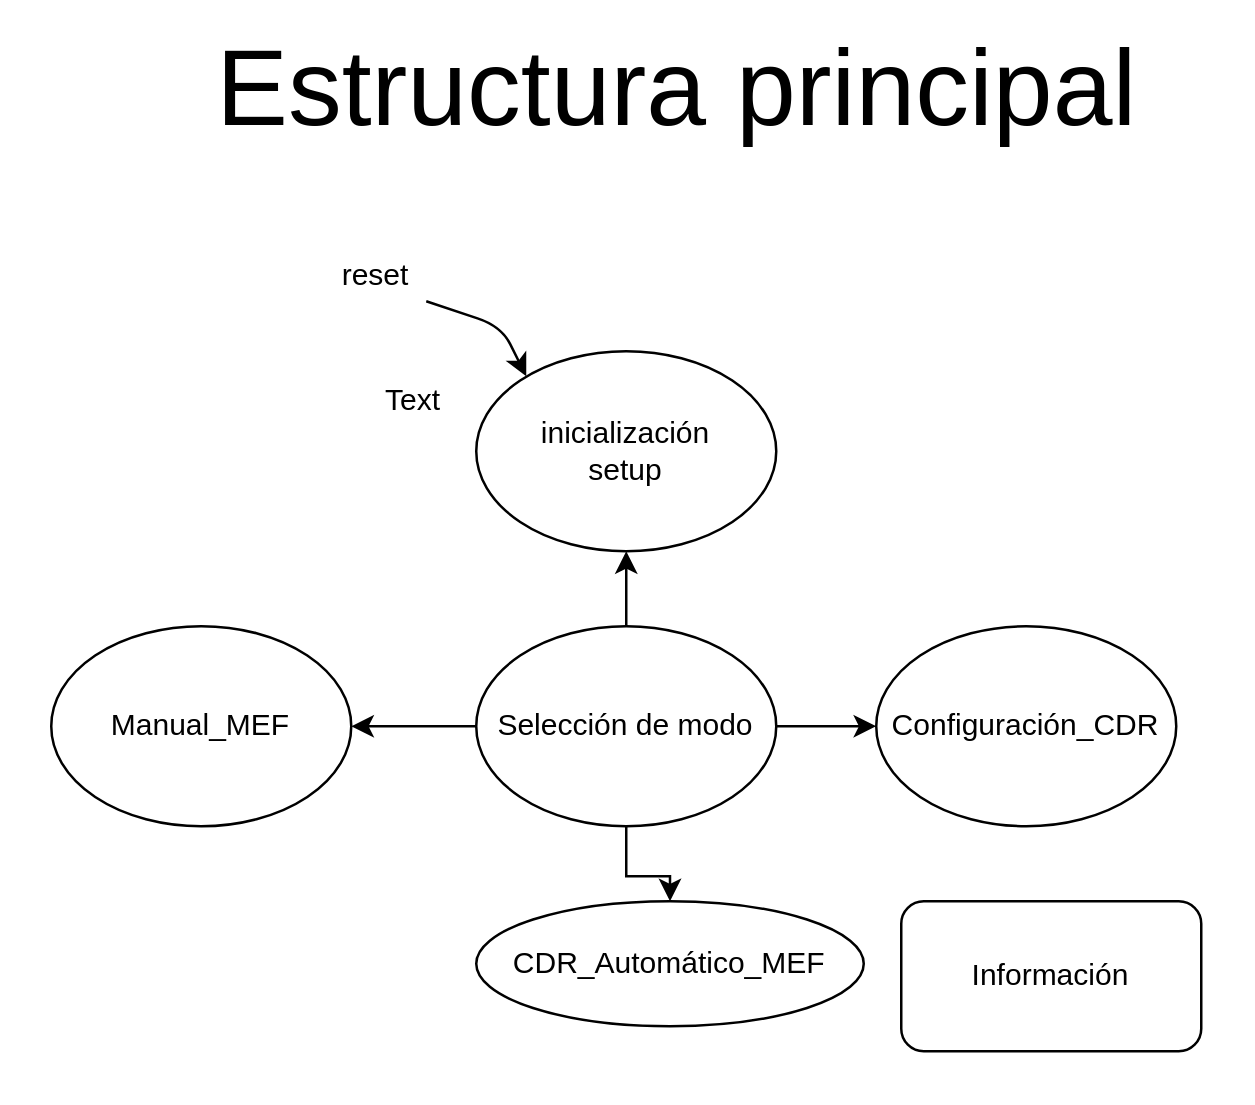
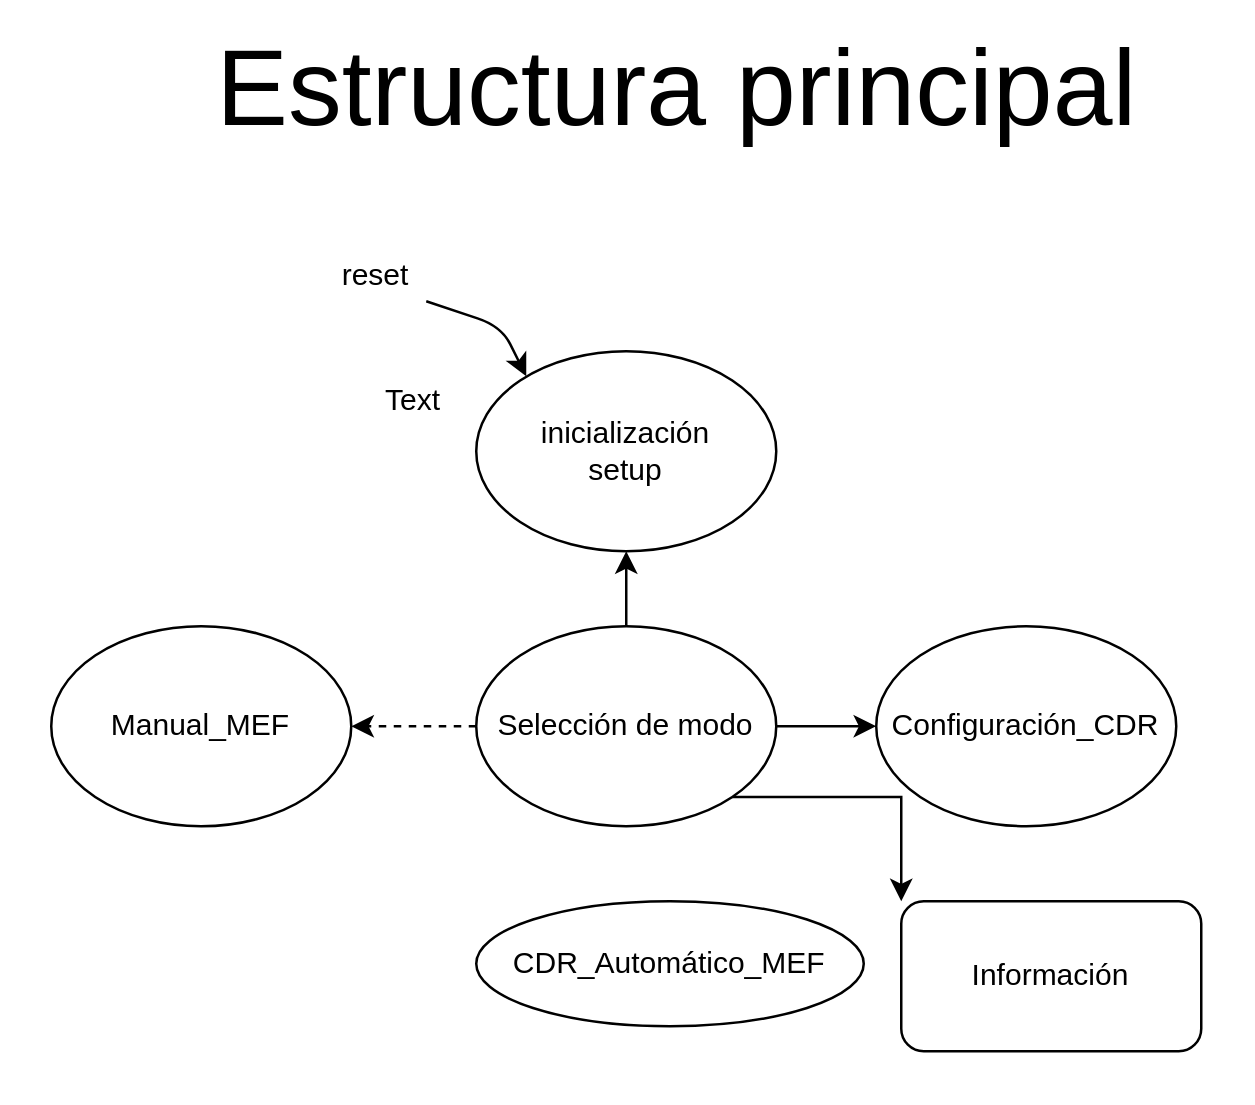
  <mxCell id="0" />
  <mxCell id="1" parent="0" />
  <mxCell id="2" value="" style="edgeStyle=orthogonalEdgeStyle;rounded=0;orthogonalLoop=1;jettySize=auto;html=1;" parent="1" source="7" target="11" edge="1"><mxGeometry relative="1" as="geometry" /></mxCell>
- <mxCell id="3" value="" style="edgeStyle=orthogonalEdgeStyle;rounded=0;orthogonalLoop=1;jettySize=auto;html=1;" parent="1" source="7" target="10" edge="1"><mxGeometry relative="1" as="geometry" /></mxCell>
  <mxCell id="4" value="" style="edgeStyle=orthogonalEdgeStyle;rounded=0;orthogonalLoop=1;jettySize=auto;html=1;" parent="1" source="7" target="12" edge="1"><mxGeometry relative="1" as="geometry" /></mxCell>
- <mxCell id="5" value="" style="edgeStyle=orthogonalEdgeStyle;rounded=0;orthogonalLoop=1;jettySize=auto;html=1;" parent="1" source="7" target="13" edge="1"><mxGeometry relative="1" as="geometry" /></mxCell>
+ <mxCell id="5" value="" style="edgeStyle=orthogonalEdgeStyle;rounded=0;orthogonalLoop=1;jettySize=auto;html=1;dashed=1;" parent="1" source="7" target="13" edge="1"><mxGeometry relative="1" as="geometry" /></mxCell>
+ <mxCell id="6" style="edgeStyle=orthogonalEdgeStyle;rounded=0;orthogonalLoop=1;jettySize=auto;html=1;exitX=1;exitY=1;exitDx=0;exitDy=0;entryX=0;entryY=0;entryDx=0;entryDy=0;" parent="1" source="7" target="14" edge="1"><mxGeometry relative="1" as="geometry" /></mxCell>
  <mxCell id="7" value="Selección de modo" style="ellipse;whiteSpace=wrap;html=1;" parent="1" vertex="1"><mxGeometry x="190" y="250" width="120" height="80" as="geometry" /></mxCell>
  <mxCell id="8" value="" style="endArrow=classic;html=1;" parent="1" edge="1"><mxGeometry width="50" height="50" relative="1" as="geometry"><mxPoint x="170" y="120" as="sourcePoint" /><mxPoint x="210" y="150" as="targetPoint" /><Array as="points"><mxPoint x="200" y="130" /></Array></mxGeometry></mxCell>
  <mxCell id="9" value="reset" style="text;html=1;strokeColor=none;fillColor=none;align=center;verticalAlign=middle;whiteSpace=wrap;rounded=0;" parent="1" vertex="1"><mxGeometry x="130" y="100" width="40" height="20" as="geometry" /></mxCell>
  <mxCell id="10" value="CDR_Automático_MEF" style="ellipse;whiteSpace=wrap;html=1;" parent="1" vertex="1"><mxGeometry x="190" y="360" width="155" height="50" as="geometry" /></mxCell>
  <mxCell id="11" value="Configuración_CDR" style="ellipse;whiteSpace=wrap;html=1;" parent="1" vertex="1"><mxGeometry x="350" y="250" width="120" height="80" as="geometry" /></mxCell>
  <mxCell id="12" value="inicialización&lt;br&gt;setup" style="ellipse;whiteSpace=wrap;html=1;" parent="1" vertex="1"><mxGeometry x="190" y="140" width="120" height="80" as="geometry" /></mxCell>
  <mxCell id="13" value="Manual_MEF" style="ellipse;whiteSpace=wrap;html=1;" parent="1" vertex="1"><mxGeometry x="20" y="250" width="120" height="80" as="geometry" /></mxCell>
  <mxCell id="14" value="Información" style="rounded=1;whiteSpace=wrap;html=1;" parent="1" vertex="1"><mxGeometry x="360" y="360" width="120" height="60" as="geometry" /></mxCell>
  <mxCell id="15" value="Text" style="text;html=1;strokeColor=none;fillColor=none;align=center;verticalAlign=middle;whiteSpace=wrap;rounded=0;" parent="1" vertex="1"><mxGeometry x="145" y="150" width="40" height="20" as="geometry" /></mxCell>
  <mxCell id="16" value="&lt;font style=&quot;font-size: 43px&quot;&gt;Estructura principal&lt;/font&gt;" style="text;html=1;align=center;verticalAlign=middle;resizable=0;points=[];autosize=1;strokeColor=none;fillColor=none;" parent="1" vertex="1"><mxGeometry x="80" y="20" width="380" height="30" as="geometry" /></mxCell>
